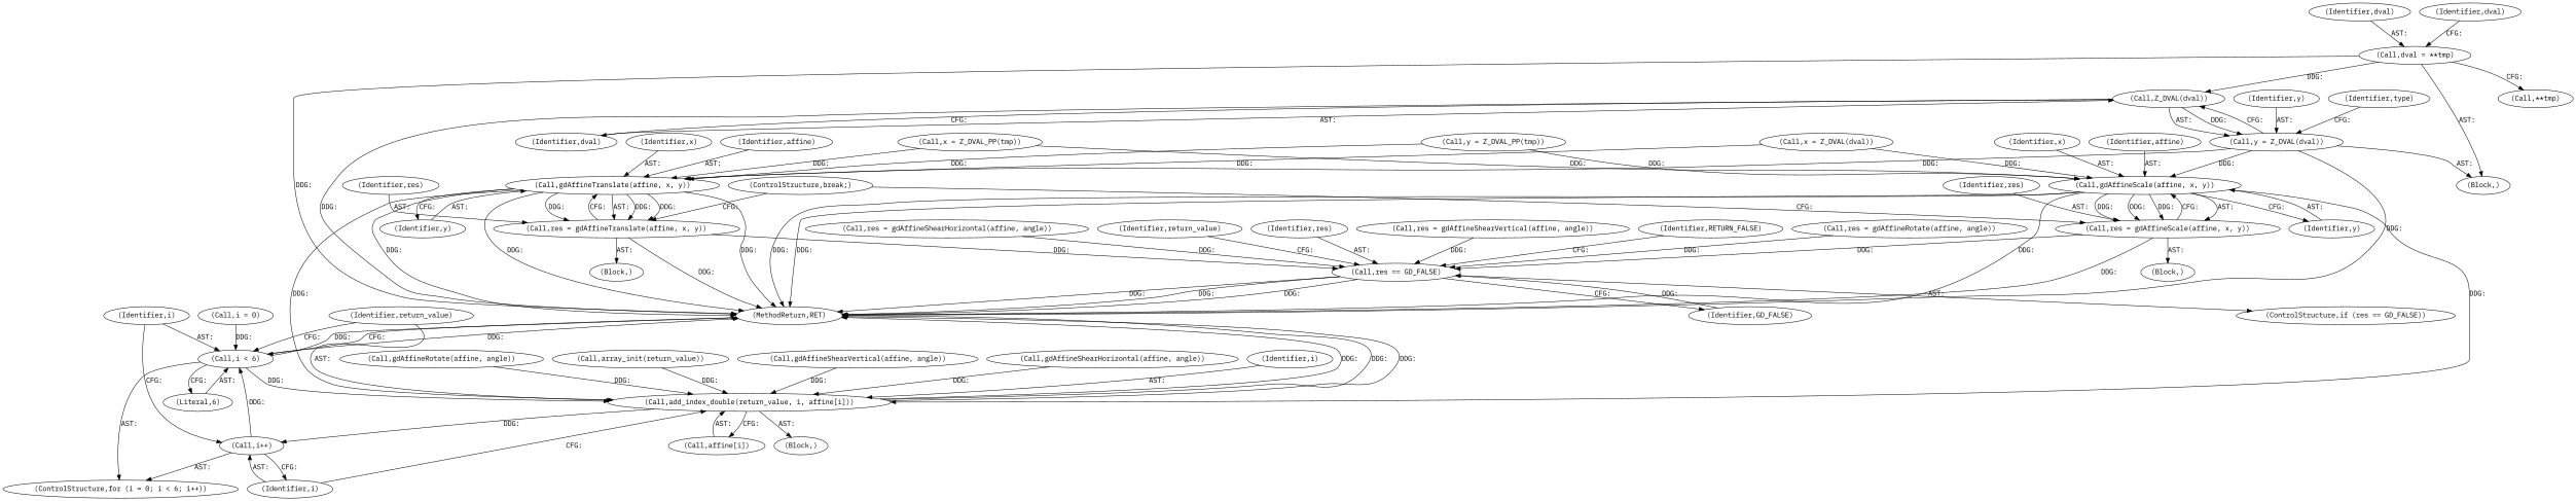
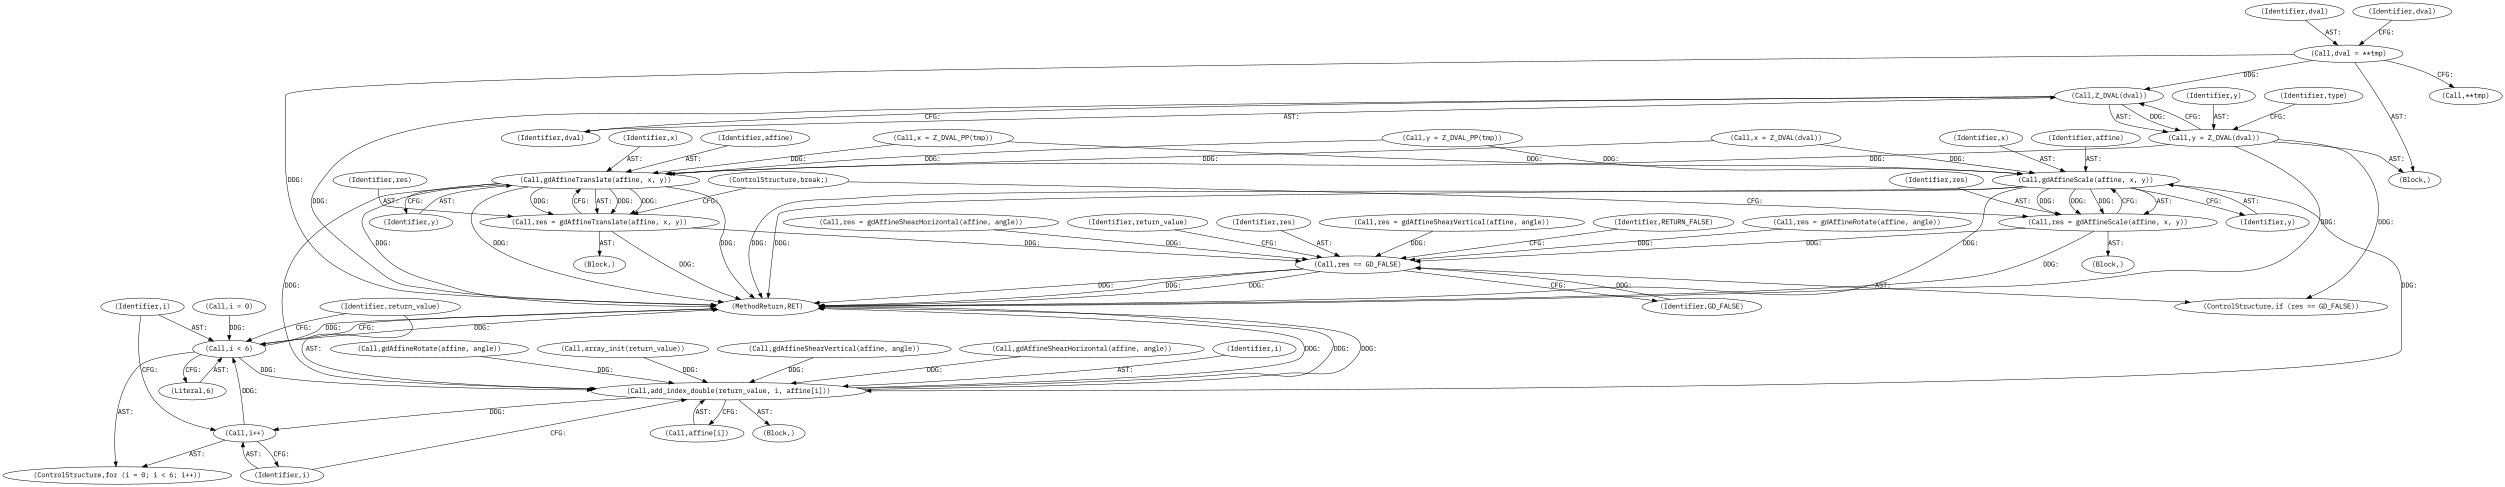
  digraph {
    fontname="IBM Plex Mono"
    node [fontname="IBM Plex Mono"]
    edge [fontname="IBM Plex Mono"]
    n1 [label="(Call,dval = **tmp)"]
    n2 [label="(Call,Z_DVAL(dval))"]
    n3 [label="(Block,)"]
    n4 [label="(Call,**tmp)"]
    n5 [label="(MethodReturn,RET)"]
    n6 [label="(Call,y = Z_DVAL(dval))"]
    n7 [label="(Identifier,dval)"]
    n8 [label="(Call,i < 6)"]
    n9 [label="(Call,gdAffineTranslate(affine, x, y))"]
    n10 [label="(Call,gdAffineScale(affine, x, y))"]
    n11 [label="(Call,res = gdAffineTranslate(affine, x, y))"]
    n12 [label="(Call,add_index_double(return_value, i, affine[i]))"]
    n13 [label="(Identifier,y)"]
    n14 [label="(Call,res = gdAffineScale(affine, x, y))"]
    n15 [label="(Identifier,y)"]
    n16 [label="(Call,res == GD_FALSE)"]
    n17 [label="(Block,)"]
    n18 [label="(Call,i++)"]
    n19 [label="(Block,)"]
    n20 [label="(Call,affine[i])"]
    n21 [label="(ControlStructure,if (res == GD_FALSE))"]
    n22 [label="(Identifier,GD_FALSE)"]
    n23 [label="(ControlStructure,for (i = 0; i < 6; i++))"]
    n24 [label="(Identifier,i)"]
    n25 [label="(Literal,6)"]
    n26 [label="(Block,)"]
    n27 [label="(Identifier,res)"]
    n28 [label="(Identifier,res)"]
    n29 [label="(Call,res = gdAffineShearVertical(affine, angle))"]
    n30 [label="(Call,gdAffineRotate(affine, angle))"]
    n31 [label="(Call,array_init(return_value))"]
    n32 [label="(Identifier,dval)"]
    n33 [label="(Identifier,RETURN_FALSE)"]
    n34 [label="(Identifier,x)"]
    n35 [label="(Identifier,i)"]
    n36 [label="(Call,res = gdAffineRotate(affine, angle))"]
    n37 [label="(Call,gdAffineShearVertical(affine, angle))"]
    n38 [label="(Call,y = Z_DVAL_PP(tmp))"]
    n39 [label="(Identifier,affine)"]
    n40 [label="(Identifier,return_value)"]
    n41 [label="(Identifier,y)"]
    n42 [label="(Call,x = Z_DVAL_PP(tmp))"]
    n43 [label="(Call,res = gdAffineShearHorizontal(affine, angle))"]
    n44 [label="(Call,i = 0)"]
    n45 [label="(Identifier,type)"]
    n46 [label="(ControlStructure,break;)"]
    n47 [label="(Call,gdAffineShearHorizontal(affine, angle))"]
    n48 [label="(Identifier,affine)"]
    n49 [label="(Identifier,dval)"]
    n50 [label="(Identifier,res)"]
    n51 [label="(Call,x = Z_DVAL(dval))"]
    n52 [label="(Identifier,x)"]
    n53 [label="(Identifier,i)"]
    n54 [label="(Identifier,return_value)"]
    n1 -> n2 [label="DDG: "]
    n1 -> n3 [label="AST: "]
    n1 -> n4 [label="CFG: "]
    n1 -> n5 [label="DDG: "]
    n2 -> n5 [label="DDG: "]
    n2 -> n6 [label="AST: "]
    n2 -> n6 [label="DDG: "]
    n2 -> n7 [label="CFG: "]
    n5 -> n8 [label="CFG: "]
    n6 -> n2 [label="CFG: "]
    n6 -> n3 [label="AST: "]
    n6 -> n5 [label="DDG: "]
    n6 -> n9 [label="DDG: "]
-   n6 -> n10 [label="DDG: "]
+   n6 -> n21 [label="DDG: "]
    n7 -> n2 [label="AST: "]
    n8 -> n5 [label="DDG: "]
    n8 -> n5 [label="DDG: "]
    n8 -> n12 [label="DDG: "]
    n8 -> n23 [label="AST: "]
    n8 -> n25 [label="CFG: "]
    n9 -> n5 [label="DDG: "]
    n9 -> n5 [label="DDG: "]
    n9 -> n5 [label="DDG: "]
    n9 -> n11 [label="AST: "]
    n9 -> n11 [label="DDG: "]
    n9 -> n11 [label="DDG: "]
    n9 -> n11 [label="DDG: "]
    n9 -> n12 [label="DDG: "]
    n9 -> n13 [label="CFG: "]
    n10 -> n5 [label="DDG: "]
    n10 -> n5 [label="DDG: "]
    n10 -> n5 [label="DDG: "]
    n10 -> n12 [label="DDG: "]
    n10 -> n14 [label="AST: "]
    n10 -> n14 [label="DDG: "]
    n10 -> n14 [label="DDG: "]
    n10 -> n14 [label="DDG: "]
    n10 -> n15 [label="CFG: "]
    n11 -> n5 [label="DDG: "]
    n11 -> n9 [label="CFG: "]
    n11 -> n16 [label="DDG: "]
    n11 -> n17 [label="AST: "]
    n12 -> n5 [label="DDG: "]
    n12 -> n5 [label="DDG: "]
    n12 -> n5 [label="DDG: "]
    n12 -> n18 [label="DDG: "]
    n12 -> n19 [label="AST: "]
    n12 -> n20 [label="CFG: "]
    n13 -> n9 [label="AST: "]
    n14 -> n5 [label="DDG: "]
    n14 -> n10 [label="CFG: "]
    n14 -> n16 [label="DDG: "]
    n14 -> n26 [label="AST: "]
    n15 -> n10 [label="AST: "]
    n16 -> n5 [label="DDG: "]
    n16 -> n5 [label="DDG: "]
    n16 -> n5 [label="DDG: "]
    n16 -> n21 [label="AST: "]
    n16 -> n22 [label="CFG: "]
    n18 -> n8 [label="DDG: "]
    n18 -> n23 [label="AST: "]
    n18 -> n24 [label="CFG: "]
    n20 -> n12 [label="AST: "]
    n22 -> n16 [label="DDG: "]
    n24 -> n12 [label="CFG: "]
    n24 -> n18 [label="AST: "]
    n25 -> n8 [label="AST: "]
    n27 -> n16 [label="AST: "]
    n28 -> n11 [label="AST: "]
    n29 -> n16 [label="DDG: "]
    n30 -> n12 [label="DDG: "]
    n31 -> n12 [label="DDG: "]
    n32 -> n1 [label="AST: "]
    n33 -> n16 [label="CFG: "]
    n34 -> n10 [label="AST: "]
    n35 -> n8 [label="AST: "]
    n35 -> n18 [label="CFG: "]
    n36 -> n16 [label="DDG: "]
    n37 -> n12 [label="DDG: "]
    n38 -> n9 [label="DDG: "]
    n38 -> n10 [label="DDG: "]
    n39 -> n10 [label="AST: "]
    n40 -> n8 [label="CFG: "]
    n40 -> n12 [label="AST: "]
    n41 -> n6 [label="AST: "]
    n42 -> n9 [label="DDG: "]
    n42 -> n10 [label="DDG: "]
    n43 -> n16 [label="DDG: "]
    n44 -> n8 [label="DDG: "]
    n45 -> n6 [label="CFG: "]
    n46 -> n11 [label="CFG: "]
    n46 -> n14 [label="CFG: "]
    n47 -> n12 [label="DDG: "]
    n48 -> n9 [label="AST: "]
    n49 -> n1 [label="CFG: "]
    n50 -> n14 [label="AST: "]
    n51 -> n9 [label="DDG: "]
    n51 -> n10 [label="DDG: "]
    n52 -> n9 [label="AST: "]
    n53 -> n12 [label="AST: "]
    n54 -> n16 [label="CFG: "]
  }
